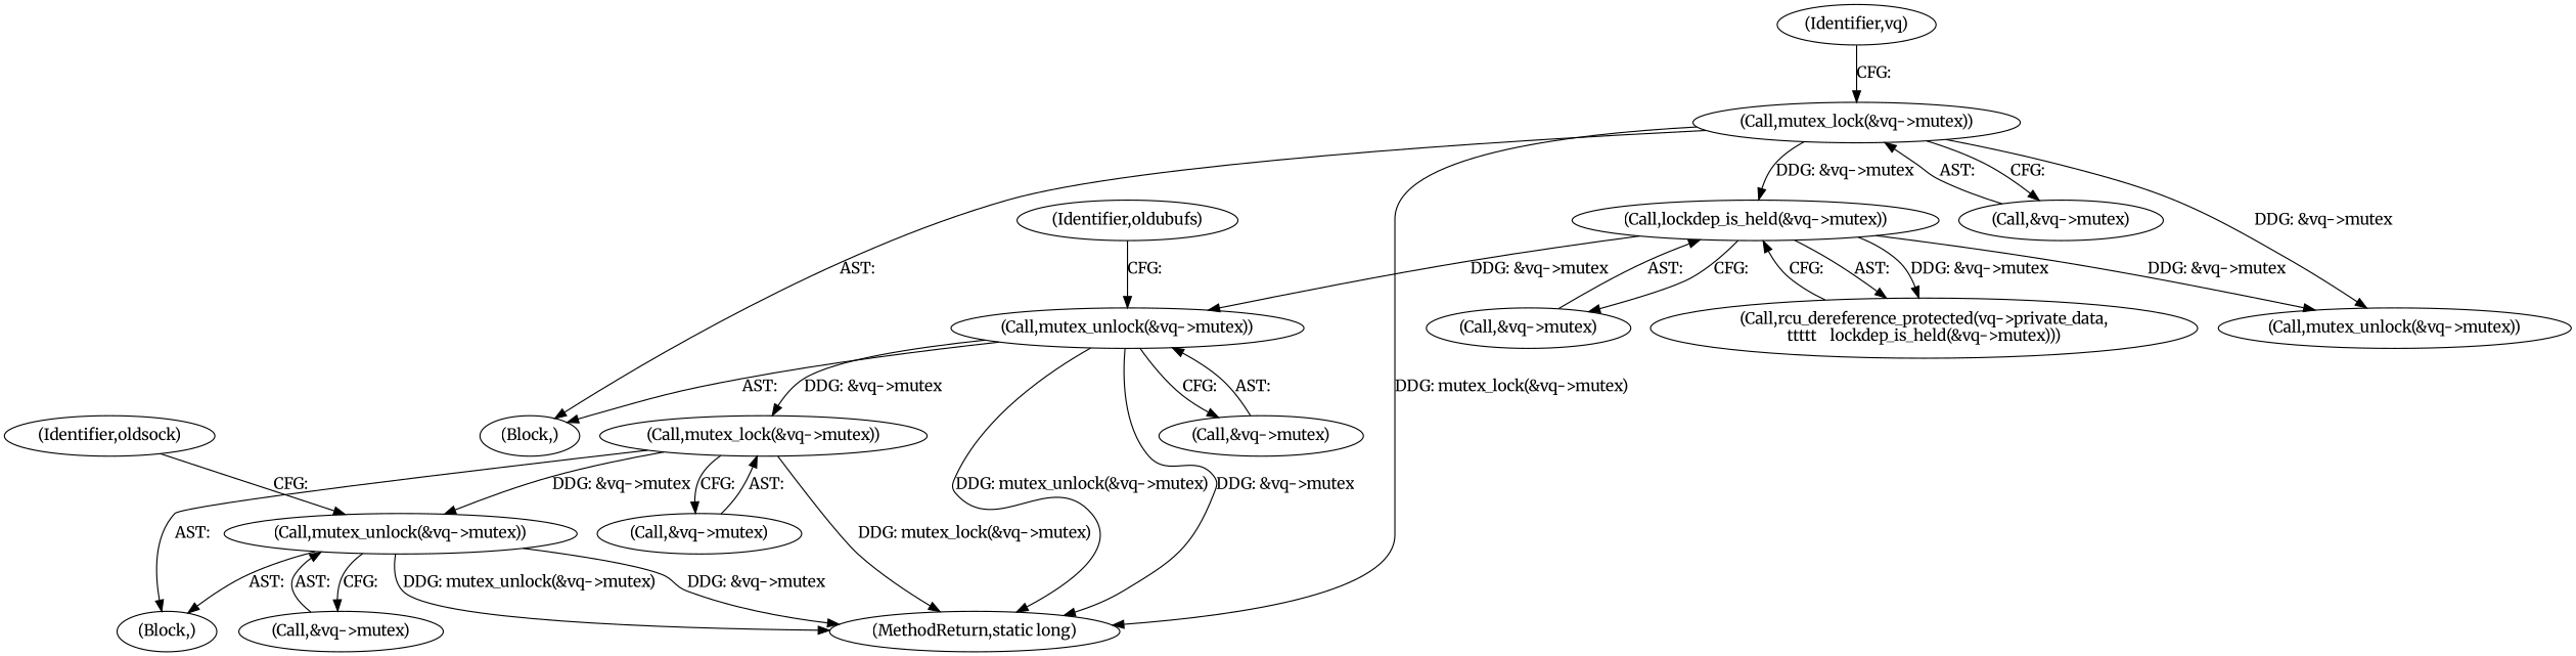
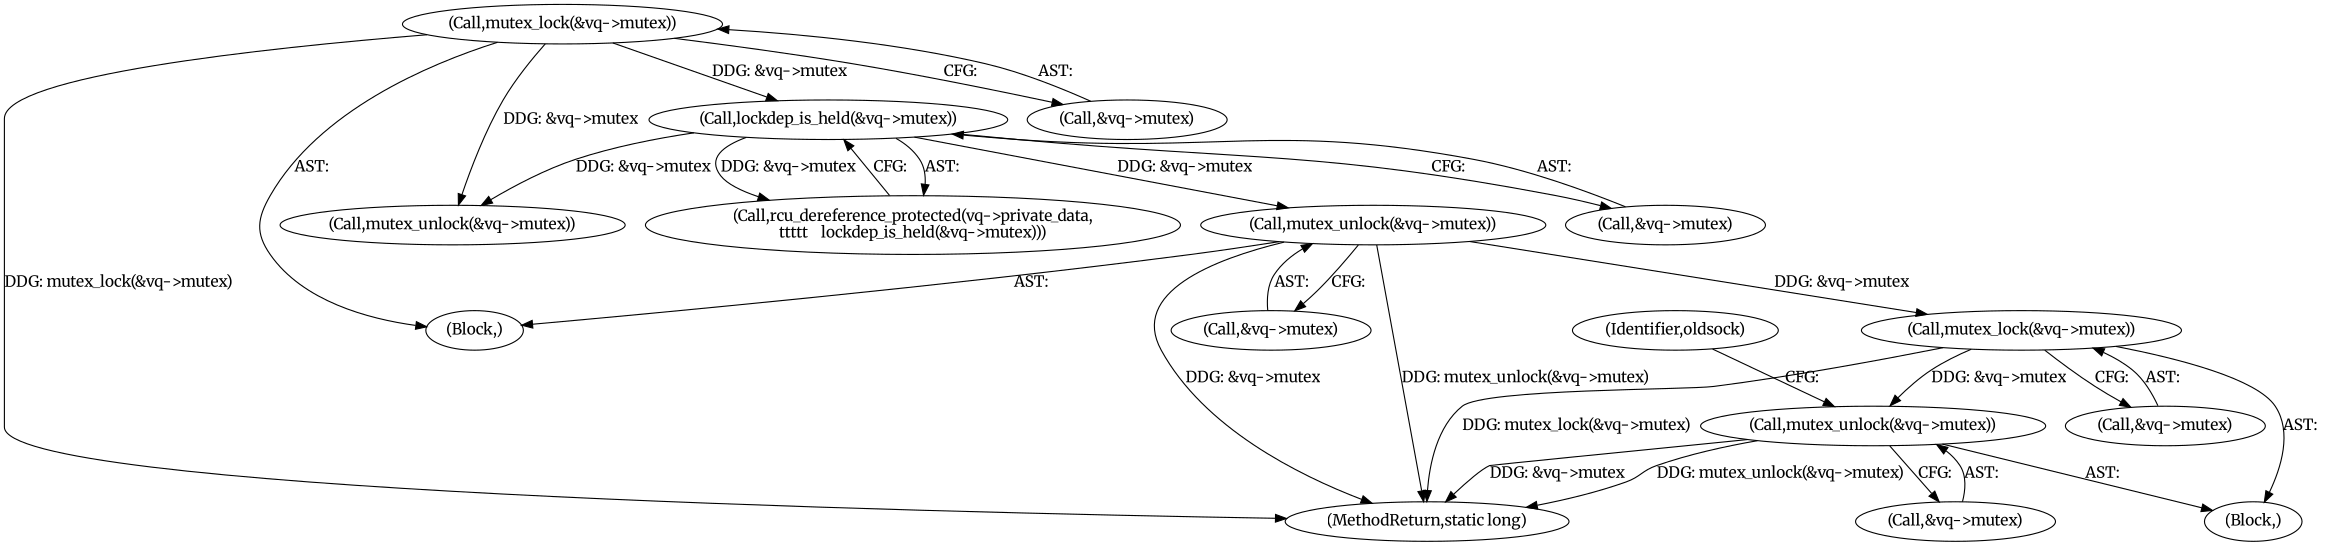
  digraph {
    fontname=Merriweather
    node [fontname=Merriweather]
    edge [fontname=Merriweather]
    n1 [label="(Call,mutex_unlock(&vq->mutex))"]
    n2 [label="(Call,mutex_lock(&vq->mutex))"]
    n3 [label="(Call,&vq->mutex)"]
    n4 [label="(Block,)"]
    n5 [label="(MethodReturn,static long)"]
    n6 [label="(Call,mutex_unlock(&vq->mutex))"]
    n7 [label="(Block,)"]
    n8 [label="(Call,&vq->mutex)"]
    n9 [label="(Call,lockdep_is_held(&vq->mutex))"]
    n10 [label="(Call,&vq->mutex)"]
    n11 [label="(Call,mutex_unlock(&vq->mutex))"]
    n12 [label="(Call,rcu_dereference_protected(vq->private_data,\n\t\t\t\t\t    lockdep_is_held(&vq->mutex)))"]
    n13 [label="(Call,mutex_lock(&vq->mutex))"]
    n14 [label="(Call,&vq->mutex)"]
    n15 [label="(Call,&vq->mutex)"]
    n16 [label="(Identifier,oldsock)"]
-   n17 [label="(Identifier,oldubufs)"]
-   n18 [label="(Identifier,vq)"]
    n1 -> n2 [label="DDG: &vq->mutex"]
    n1 -> n3 [label="CFG: "]
    n1 -> n4 [label="AST: "]
    n1 -> n5 [label="DDG: &vq->mutex"]
    n1 -> n5 [label="DDG: mutex_unlock(&vq->mutex)"]
    n2 -> n5 [label="DDG: mutex_lock(&vq->mutex)"]
    n2 -> n6 [label="DDG: &vq->mutex"]
    n2 -> n7 [label="AST: "]
    n2 -> n8 [label="CFG: "]
    n3 -> n1 [label="AST: "]
    n6 -> n5 [label="DDG: &vq->mutex"]
    n6 -> n5 [label="DDG: mutex_unlock(&vq->mutex)"]
    n6 -> n7 [label="AST: "]
    n6 -> n15 [label="CFG: "]
    n8 -> n2 [label="AST: "]
    n9 -> n1 [label="DDG: &vq->mutex"]
    n9 -> n10 [label="CFG: "]
    n9 -> n11 [label="DDG: &vq->mutex"]
    n9 -> n12 [label="AST: "]
    n9 -> n12 [label="DDG: &vq->mutex"]
    n10 -> n9 [label="AST: "]
    n12 -> n9 [label="CFG: "]
    n13 -> n4 [label="AST: "]
    n13 -> n5 [label="DDG: mutex_lock(&vq->mutex)"]
    n13 -> n9 [label="DDG: &vq->mutex"]
    n13 -> n11 [label="DDG: &vq->mutex"]
    n13 -> n14 [label="CFG: "]
    n14 -> n13 [label="AST: "]
    n15 -> n6 [label="AST: "]
    n16 -> n6 [label="CFG: "]
-   n17 -> n1 [label="CFG: "]
-   n18 -> n13 [label="CFG: "]
  }
